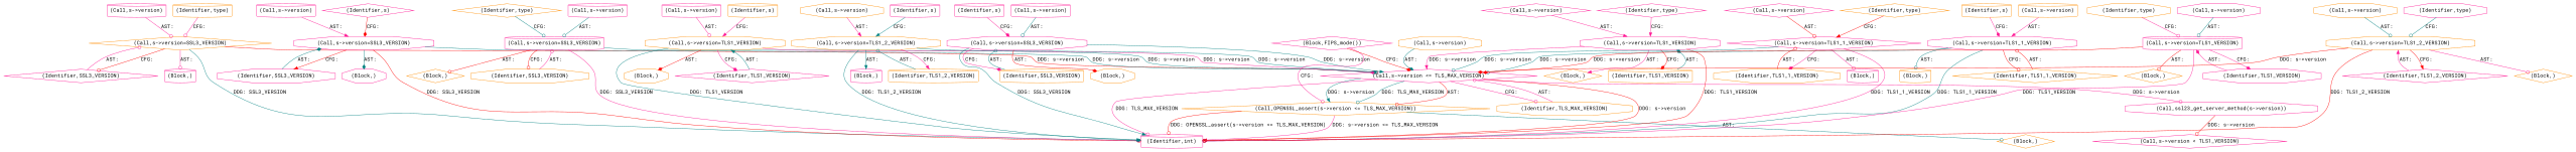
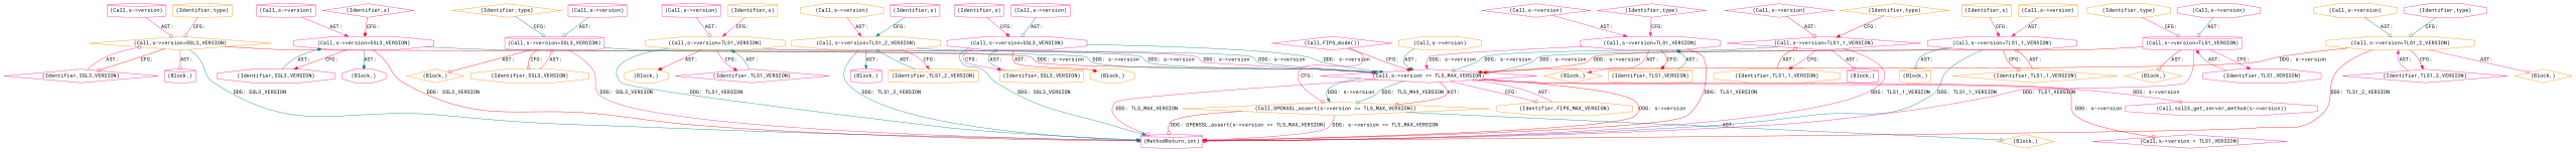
  digraph {
    fontname="Roboto Mono"
    node [color=deeppink fontname="Roboto Mono" shape=octagon]
    edge [arrowhead=odot color=deeppink fontname="Roboto Mono"]
    n1 [color=darkorange label="(Call,OPENSSL_assert(s->version <= TLS_MAX_VERSION))" shape=diamond]
-   n2 [label="(Identifier,int)" shape=cylinder]
+   n2 [label="(MethodReturn,int)" shape=cylinder]
    n3 [color=darkorange label="(Block,)" shape=diamond]
    n4 [label="(Call,s->version <= TLS_MAX_VERSION)" shape=diamond]
    n5 [label="(Call,s->version < TLS1_VERSION)" shape=diamond]
    n6 [label="(Call,ssl23_get_server_method(s->version))"]
-   n7 [color=darkorange label="(Identifier,TLS_MAX_VERSION)"]
+   n7 [color=darkorange label="(Identifier,FIPS_MAX_VERSION)"]
    n8 [color=darkorange label="(Call,s->version=SSL3_VERSION)" shape=diamond]
    n9 [label="(Block,)" shape=cylinder]
    n10 [label="(Identifier,SSL3_VERSION)" shape=diamond]
    n11 [label="(Call,s->version=SSL3_VERSION)"]
    n12 [label="(Identifier,SSL3_VERSION)"]
    n13 [label="(Block,)"]
    n14 [label="(Call,s->version=SSL3_VERSION)" shape=cylinder]
    n15 [color=darkorange label="(Block,)" shape=diamond]
    n16 [color=darkorange label="(Identifier,SSL3_VERSION)"]
    n17 [color=darkorange label="(Call,s->version=TLS1_VERSION)"]
    n18 [label="(Identifier,TLS1_VERSION)" shape=diamond]
    n19 [color=darkorange label="(Block,)"]
    n20 [color=darkorange label="(Call,s->version=TLS1_2_VERSION)"]
    n21 [color=darkorange label="(Identifier,TLS1_2_VERSION)" shape=cylinder]
    n22 [label="(Block,)" shape=cylinder]
    n23 [label="(Call,s->version=SSL3_VERSION)"]
    n24 [color=darkorange label="(Identifier,SSL3_VERSION)" shape=cylinder]
    n25 [color=darkorange label="(Block,)"]
    n26 [label="(Call,s->version=TLS1_VERSION)"]
    n27 [color=darkorange label="(Identifier,TLS1_VERSION)" shape=cylinder]
    n28 [color=darkorange label="(Block,)" shape=diamond]
    n29 [label="(Call,s->version=TLS1_1_VERSION)" shape=diamond]
    n30 [label="(Block,)" shape=cylinder]
    n31 [color=darkorange label="(Identifier,TLS1_1_VERSION)"]
    n32 [label="(Call,s->version=TLS1_1_VERSION)"]
    n33 [color=darkorange label="(Block,)" shape=cylinder]
    n34 [color=darkorange label="(Identifier,TLS1_1_VERSION)" shape=diamond]
    n35 [label="(Call,s->version=TLS1_VERSION)" shape=cylinder]
    n36 [color=darkorange label="(Block,)" shape=diamond]
    n37 [label="(Identifier,TLS1_VERSION)"]
    n38 [color=darkorange label="(Call,s->version=TLS1_2_VERSION)"]
    n39 [label="(Identifier,TLS1_2_VERSION)" shape=diamond]
    n40 [color=darkorange label="(Block,)" shape=diamond]
    n41 [label="(Identifier,s)" shape=cylinder]
    n42 [label="(Call,s->version)" shape=cylinder]
    n43 [color=darkorange label="(Call,s->version)"]
    n44 [label="(Call,s->version)" shape=cylinder]
    n45 [color=darkorange label="(Identifier,type)" shape=diamond]
    n46 [color=darkorange label="(Identifier,s)" shape=cylinder]
    n47 [label="(Call,s->version)" shape=cylinder]
    n48 [color=darkorange label="(Identifier,s)" shape=cylinder]
    n49 [color=darkorange label="(Identifier,type)"]
    n50 [label="(Call,s->version)" shape=diamond]
    n51 [label="(Call,s->version)" shape=diamond]
    n52 [label="(Call,s->version)"]
    n53 [label="(Identifier,s)" shape=cylinder]
    n54 [label="(Call,s->version)" shape=cylinder]
    n55 [color=darkorange label="(Call,s->version)"]
    n56 [label="(Call,s->version)" shape=cylinder]
    n57 [color=darkorange label="(Identifier,type)" shape=cylinder]
    n58 [color=darkorange label="(Identifier,type)" shape=diamond]
    n59 [color=darkorange label="(Call,s->version)" shape=cylinder]
    n60 [label="(Identifier,s)" shape=diamond]
    n61 [color=darkorange label="(Call,s->version)"]
-   n62 [label="(Block,FIPS_mode())" shape=diamond]
+   n62 [label="(Call,FIPS_mode())" shape=diamond]
    n63 [label="(Identifier,type)"]
    n64 [label="(Identifier,type)" shape=diamond]
    n1 -> n2 [arrowhead=normal label="DDG: s->version <= TLS_MAX_VERSION"]
    n1 -> n2 [color=red label="DDG: OPENSSL_assert(s->version <= TLS_MAX_VERSION)"]
    n1 -> n3 [color=teal label="AST: "]
    n4 -> n1 [color=red label="AST: "]
    n4 -> n1 [arrowhead=normal color=teal label="DDG: s->version"]
    n4 -> n1 [color=teal label="DDG: TLS_MAX_VERSION"]
    n4 -> n2 [label="DDG: TLS_MAX_VERSION"]
    n4 -> n2 [arrowhead=normal color=red label="DDG: s->version"]
-   n6 -> n5 [color=red label="DDG: s->version"]
+   n4 -> n5 [color=red label="DDG: s->version"]
    n4 -> n6 [label="DDG: s->version"]
    n4 -> n7 [label="CFG: "]
    n7 -> n4 [label="AST: "]
    n8 -> n2 [arrowhead=diamond color=teal label="DDG: SSL3_VERSION"]
    n8 -> n4 [color=red label="DDG: s->version"]
    n8 -> n9 [label="AST: "]
    n8 -> n10 [color=red label="CFG: "]
    n10 -> n8 [label="AST: "]
    n11 -> n2 [color=red label="DDG: SSL3_VERSION"]
    n11 -> n4 [arrowhead=diamond color=teal label="DDG: s->version"]
    n11 -> n12 [arrowhead=normal color=red label="CFG: "]
    n11 -> n13 [arrowhead=diamond color=teal label="AST: "]
    n12 -> n11 [arrowhead=diamond color=teal label="AST: "]
    n14 -> n2 [arrowhead=diamond label="DDG: SSL3_VERSION"]
    n14 -> n4 [arrowhead=diamond color=teal label="DDG: s->version"]
    n14 -> n15 [color=red label="AST: "]
    n14 -> n16 [color=red label="CFG: "]
    n16 -> n14 [label="AST: "]
    n17 -> n2 [arrowhead=normal color=teal label="DDG: TLS1_VERSION"]
    n17 -> n4 [arrowhead=diamond label="DDG: s->version"]
    n17 -> n18 [arrowhead=diamond label="CFG: "]
    n17 -> n19 [arrowhead=diamond color=red label="AST: "]
    n18 -> n17 [arrowhead=normal color=teal label="AST: "]
    n20 -> n2 [arrowhead=diamond color=teal label="DDG: TLS1_2_VERSION"]
    n20 -> n4 [color=teal label="DDG: s->version"]
    n20 -> n21 [arrowhead=normal label="CFG: "]
    n20 -> n22 [arrowhead=normal color=teal label="AST: "]
    n21 -> n20 [color=teal label="AST: "]
    n23 -> n2 [arrowhead=normal color=teal label="DDG: SSL3_VERSION"]
    n23 -> n4 [arrowhead=normal color=teal label="DDG: s->version"]
    n23 -> n24 [arrowhead=diamond label="CFG: "]
    n23 -> n25 [arrowhead=diamond color=red label="AST: "]
    n24 -> n23 [color=teal label="AST: "]
    n26 -> n2 [color=red label="DDG: TLS1_VERSION"]
    n26 -> n4 [arrowhead=normal label="DDG: s->version"]
    n26 -> n27 [arrowhead=diamond color=red label="CFG: "]
    n26 -> n28 [arrowhead=normal label="AST: "]
    n27 -> n26 [arrowhead=diamond color=teal label="AST: "]
    n29 -> n2 [label="DDG: TLS1_1_VERSION"]
    n29 -> n4 [color=teal label="DDG: s->version"]
    n29 -> n30 [label="AST: "]
    n29 -> n31 [arrowhead=diamond label="CFG: "]
    n31 -> n29 [color=red label="AST: "]
    n32 -> n2 [color=teal label="DDG: TLS1_1_VERSION"]
    n32 -> n4 [color=teal label="DDG: s->version"]
    n32 -> n33 [color=teal label="AST: "]
    n32 -> n34 [color=red label="CFG: "]
    n34 -> n32 [color=red label="AST: "]
    n35 -> n2 [label="DDG: TLS1_VERSION"]
    n35 -> n4 [arrowhead=diamond color=red label="DDG: s->version"]
    n35 -> n36 [color=red label="AST: "]
    n35 -> n37 [arrowhead=diamond label="CFG: "]
    n37 -> n35 [arrowhead=diamond label="AST: "]
    n38 -> n2 [color=red label="DDG: TLS1_2_VERSION"]
    n38 -> n4 [arrowhead=diamond color=red label="DDG: s->version"]
    n38 -> n39 [arrowhead=normal color=red label="CFG: "]
    n38 -> n40 [label="AST: "]
    n39 -> n38 [arrowhead=normal label="AST: "]
    n41 -> n23 [arrowhead=diamond label="CFG: "]
    n42 -> n17 [label="AST: "]
    n43 -> n20 [arrowhead=normal label="AST: "]
    n44 -> n23 [color=teal label="AST: "]
    n45 -> n14 [color=teal label="CFG: "]
    n46 -> n17 [arrowhead=normal label="CFG: "]
    n47 -> n14 [color=teal label="AST: "]
    n48 -> n32 [arrowhead=diamond label="CFG: "]
    n49 -> n35 [label="CFG: "]
    n50 -> n26 [arrowhead=normal label="AST: "]
    n51 -> n29 [color=red label="AST: "]
    n52 -> n35 [color=teal label="AST: "]
    n53 -> n20 [arrowhead=normal color=teal label="CFG: "]
    n54 -> n11 [arrowhead=normal label="AST: "]
    n55 -> n4 [arrowhead=diamond color=teal label="AST: "]
    n56 -> n8 [label="AST: "]
    n57 -> n8 [label="CFG: "]
    n58 -> n29 [arrowhead=normal color=red label="CFG: "]
    n59 -> n32 [arrowhead=normal label="AST: "]
    n60 -> n11 [arrowhead=diamond color=red label="CFG: "]
    n61 -> n38 [color=teal label="AST: "]
    n62 -> n1 [label="CFG: "]
    n62 -> n4 [arrowhead=diamond color=red label="CFG: "]
    n63 -> n38 [color=teal label="CFG: "]
    n64 -> n26 [arrowhead=normal label="CFG: "]
  }
